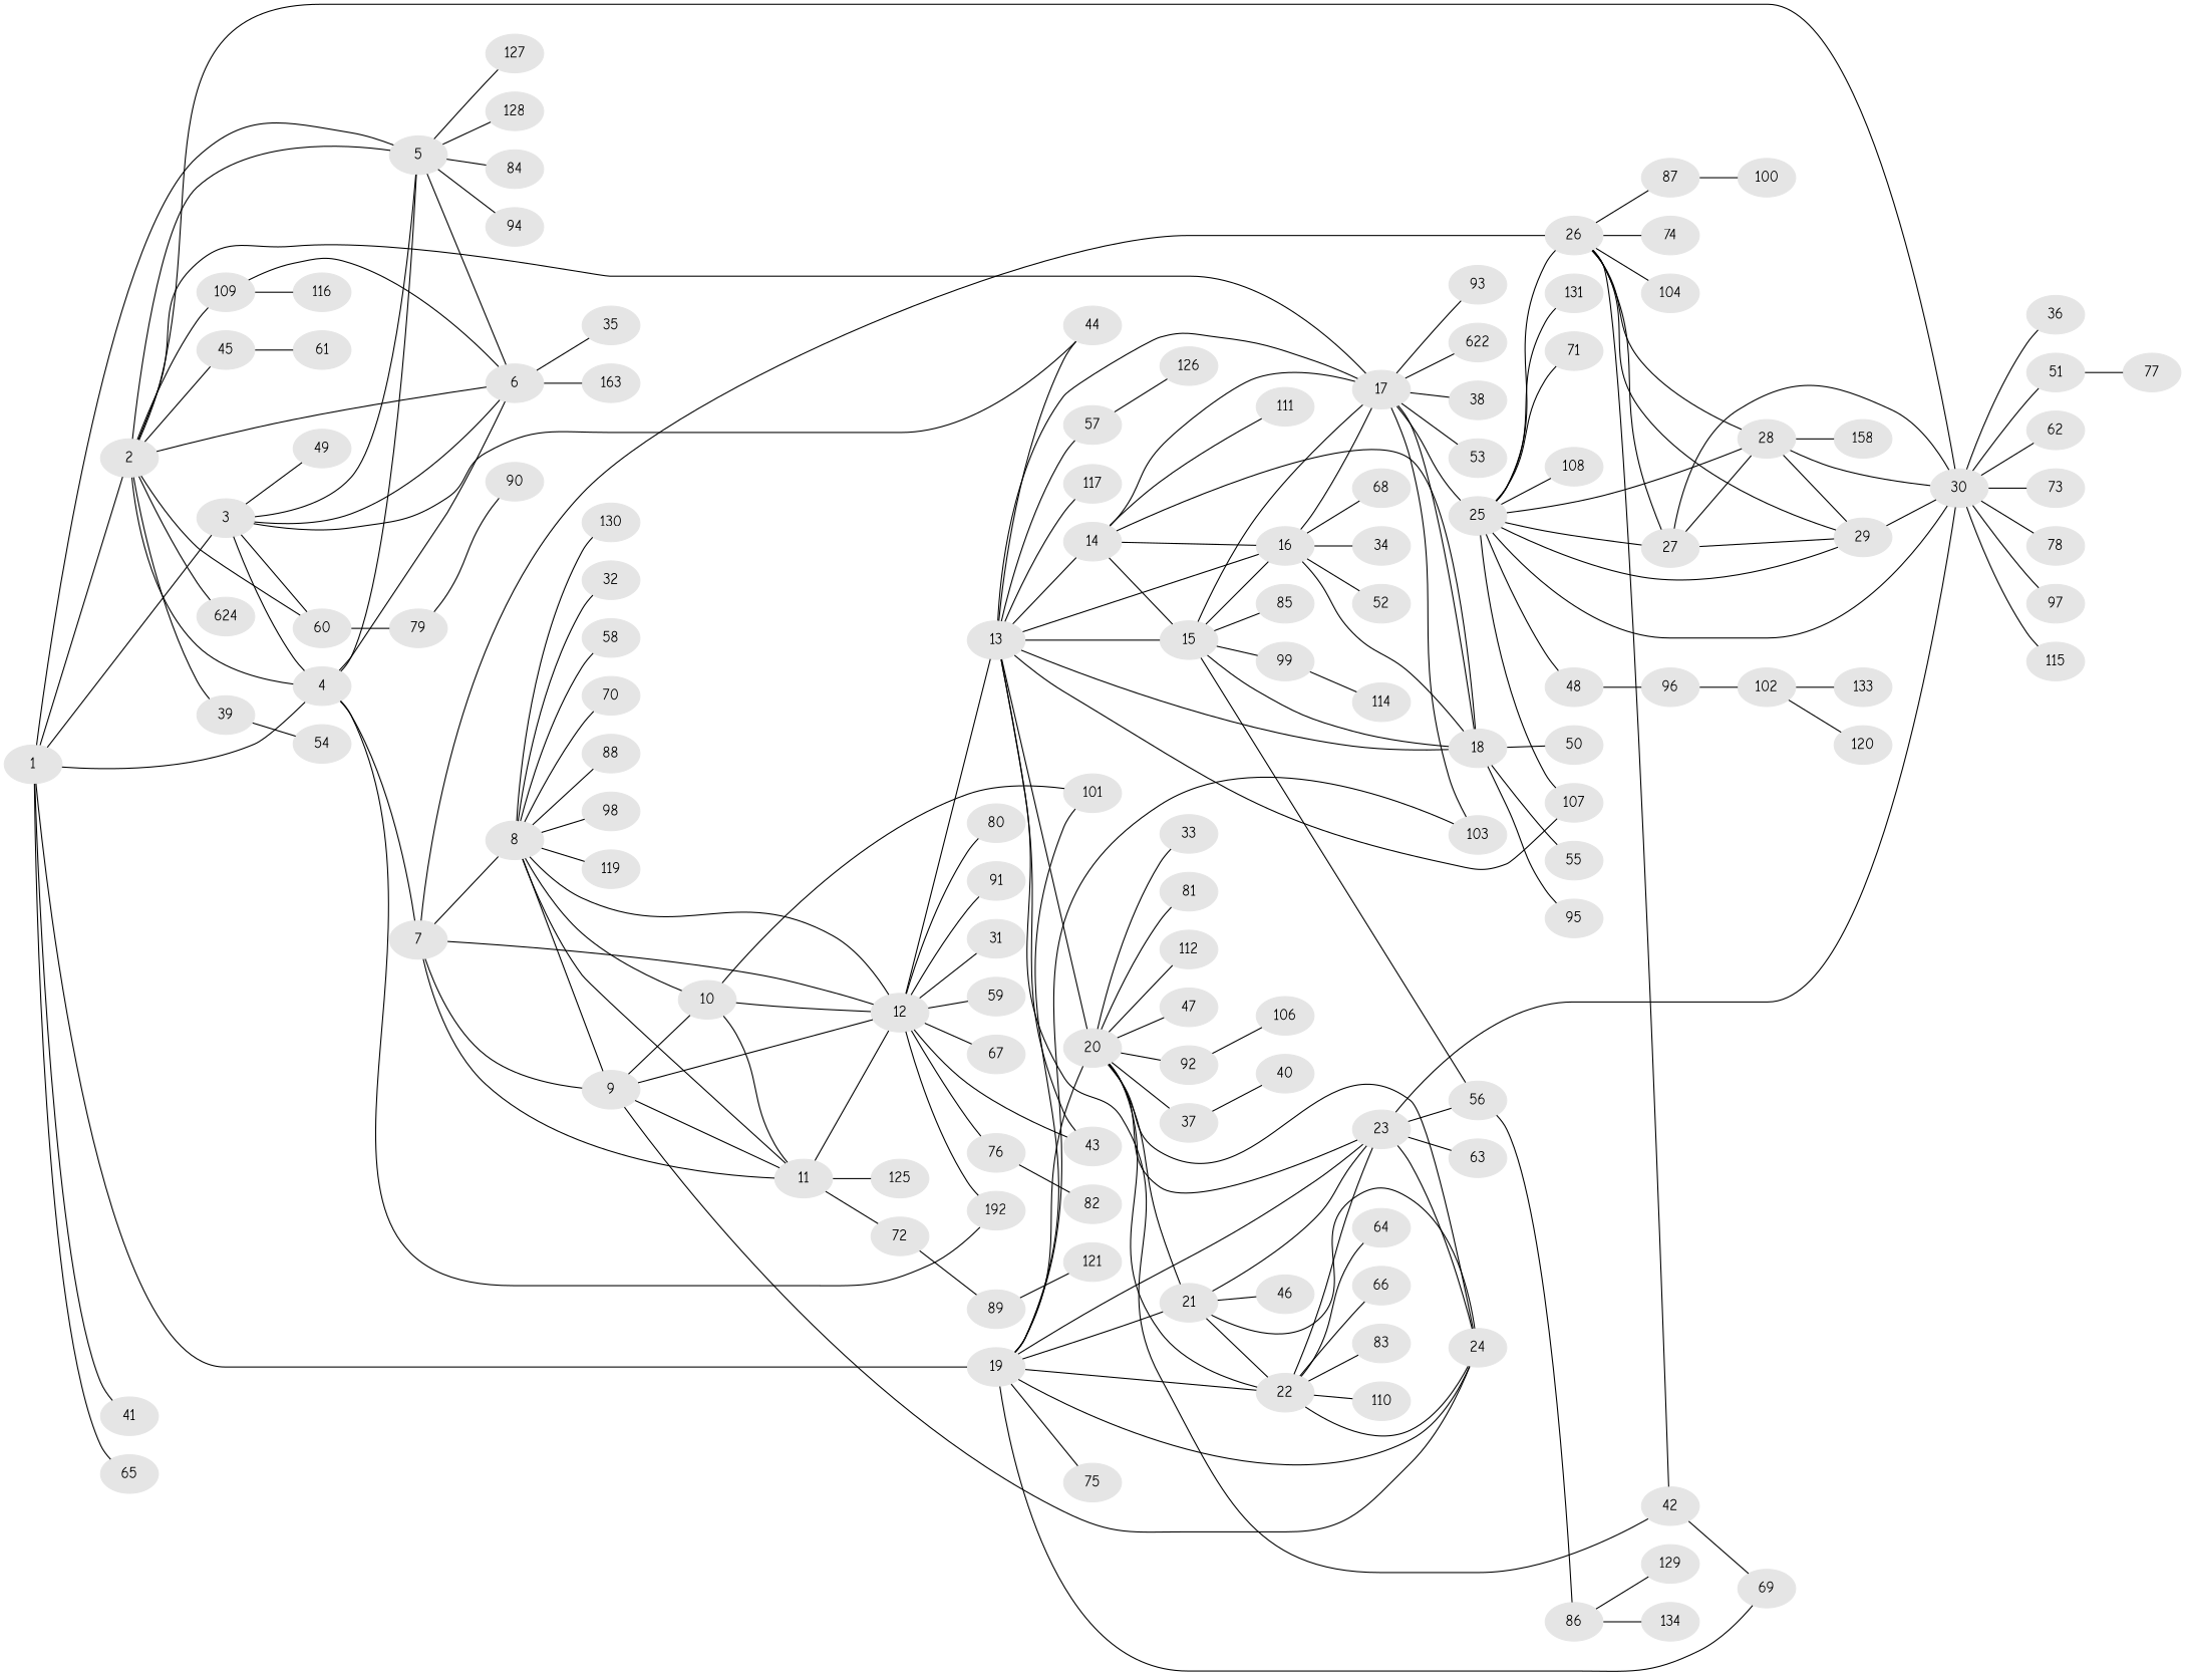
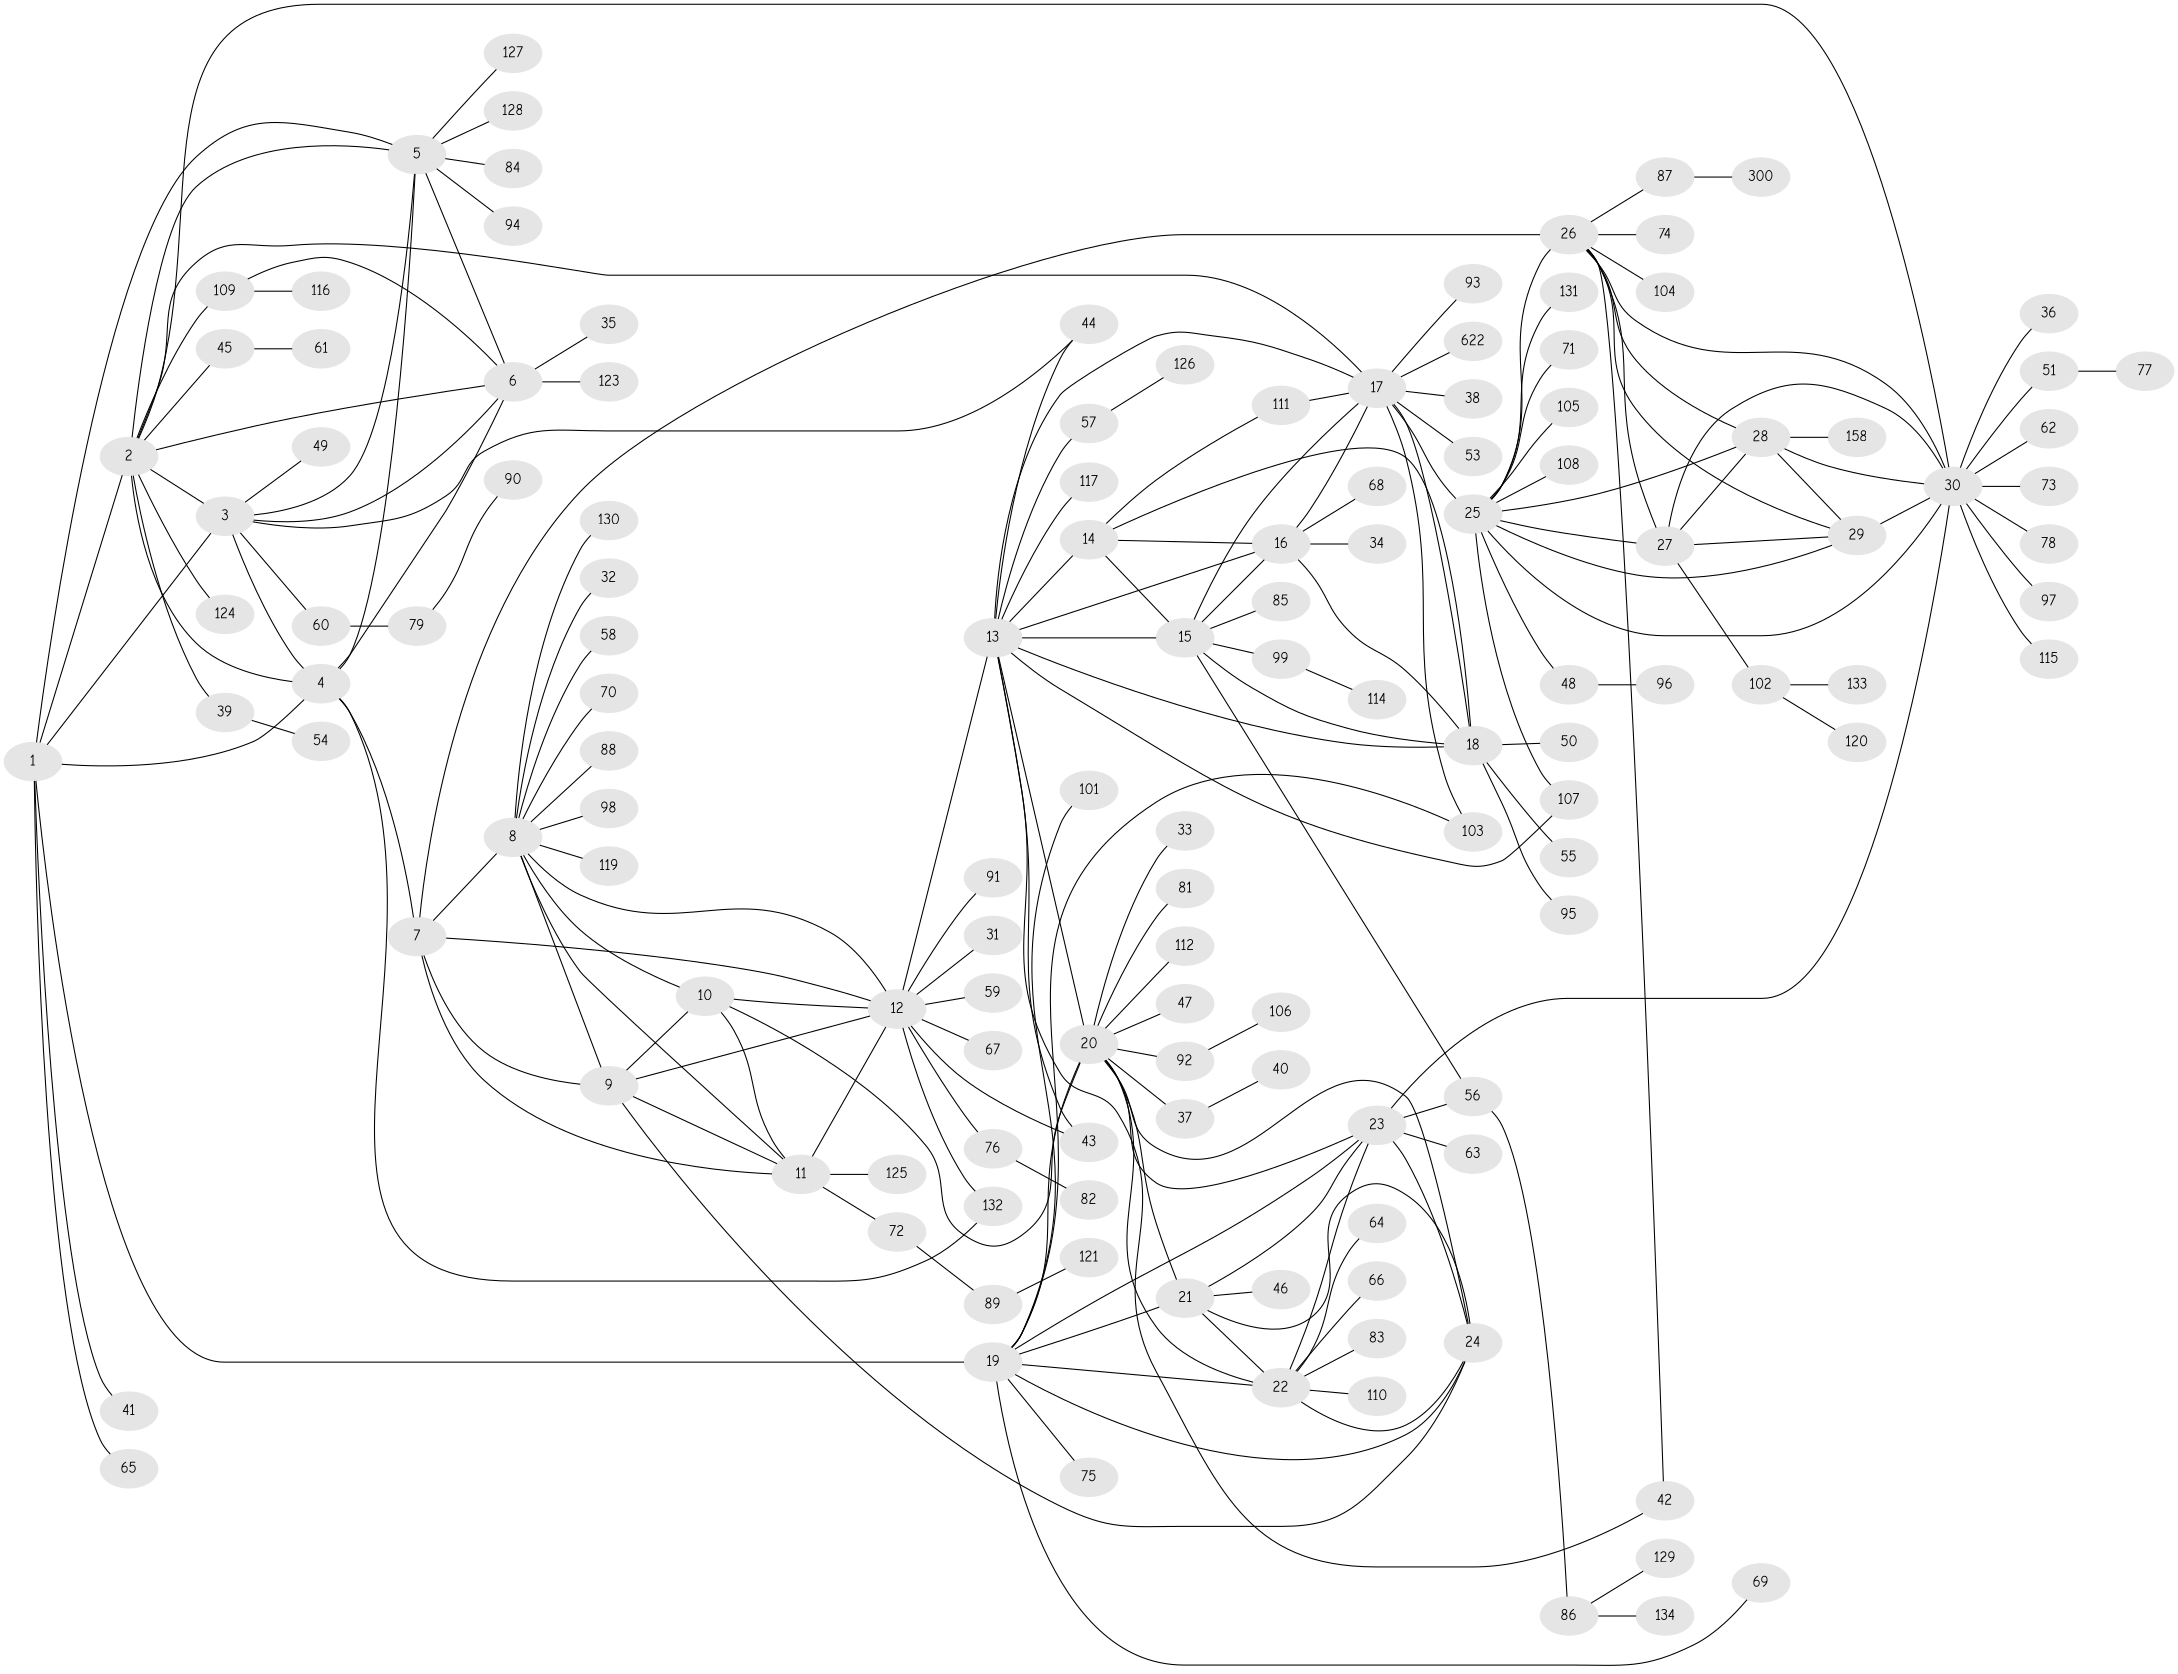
  graph {
    fontname="Comic Neue"
    rankdir=LR
    node [color=gray90 fontname="Comic Neue" style=filled]
    edge [fontname="Comic Neue"]
    1
    2
    3
    4
    5
    19
    41
    65
    6
    17
    30
    39
    45
    109
-   124 [label=624]
+   124
    44
    49
    60
    7
-   132 [label=192]
+   132
    84
    94
    127
    128
    35
-   123 [label=163]
+   123
    24
    101
    20
    103
    21
    22
    23
    69
    75
    18
    25
    38
    53
    93
    n41 [label=622]
    36
    51
    62
    73
    78
    97
    115
    54
    61
    116
    79
    8
    9
    11
    12
    26
    10
    32
    58
    70
    88
    98
    119
    130
    72
    125
    13
    31
    43
    59
    67
    76
-   80
    91
    42
    27
    28
    29
    74
    87
    104
    89
    14
    15
    16
    57
    107
    117
    82
    111
    56
    85
    99
    34
-   52
    68
    50
    55
    95
    33
    37
    47
    81
    92
    112
    126
    86
    114
    48
    71
+   105
    108
    131
    46
    64
    66
    83
    110
    63
    40
    106
    102
    n124 [label=158]
    96
-   100
+   100 [label=300]
    120
    133
    77
    129
    134
    90
    121
    1 -- 2
    1 -- 3
    1 -- 4
    1 -- 5
    1 -- 19
    1 -- 41
    1 -- 65
-   2 -- 60
+   2 -- 3
    2 -- 4
    2 -- 5
    2 -- 6
    2 -- 17
    2 -- 30
    2 -- 39
    2 -- 45
    2 -- 109
    2 -- 124
    3 -- 4
    3 -- 5
    3 -- 6
    3 -- 44
    3 -- 49
    3 -- 60
    4 -- 5
    4 -- 6
    4 -- 7
    4 -- 132
    5 -- 6
    5 -- 84
    5 -- 94
    5 -- 127
    5 -- 128
    19 -- 24
    19 -- 101
    19 -- 20
    19 -- 103
    19 -- 21
    19 -- 22
    19 -- 23
    19 -- 69
    19 -- 75
    6 -- 35
    6 -- 123
    17 -- 103
    17 -- 18
    17 -- 25
    17 -- 38
    17 -- 53
    17 -- 93
    17 -- n41
    30 -- 36
    30 -- 51
    30 -- 62
    30 -- 73
    30 -- 78
    30 -- 97
    30 -- 115
    39 -- 54
    45 -- 61
    109 -- 6
    109 -- 116
    60 -- 79
    7 -- 8
    7 -- 9
    7 -- 11
    7 -- 12
    7 -- 26
    20 -- 24
    20 -- 21
    20 -- 22
    20 -- 23
    20 -- 33
    20 -- 37
    20 -- 47
    20 -- 81
    20 -- 92
    20 -- 112
    21 -- 24
    21 -- 22
    21 -- 23
    21 -- 46
    22 -- 24
    22 -- 23
    22 -- 64
    22 -- 66
    22 -- 83
    22 -- 110
    23 -- 30
    23 -- 24
    23 -- 56
    23 -- 63
    18 -- 50
    18 -- 55
    18 -- 95
    25 -- 30
    25 -- 26
    25 -- 27
    25 -- 28
    25 -- 29
    25 -- 107
    25 -- 48
    25 -- 71
+   25 -- 105
    25 -- 108
    25 -- 131
    51 -- 77
    79 -- 90
    8 -- 9
    8 -- 11
    8 -- 12
    8 -- 10
    8 -- 32
    8 -- 58
    8 -- 70
    8 -- 88
    8 -- 98
    8 -- 119
    8 -- 130
    9 -- 24
    9 -- 11
    9 -- 12
    9 -- 10
    11 -- 12
    11 -- 72
    11 -- 125
    12 -- 132
    12 -- 13
    12 -- 31
    12 -- 43
    12 -- 59
    12 -- 67
    12 -- 76
-   12 -- 80
    12 -- 91
+   26 -- 30
    26 -- 42
    26 -- 27
    26 -- 28
    26 -- 29
    26 -- 74
    26 -- 87
    26 -- 104
-   10 -- 101
+   10 -- 20
    10 -- 11
    10 -- 12
    72 -- 89
    13 -- 17
    13 -- 44
    13 -- 20
    13 -- 18
    13 -- 43
    13 -- 42
    13 -- 14
    13 -- 15
    13 -- 16
    13 -- 57
    13 -- 107
    13 -- 117
    76 -- 82
-   42 -- 69
    27 -- 30
    27 -- 28
    27 -- 29
-   96 -- 102
+   27 -- 102
    28 -- 30
    28 -- 29
    28 -- n124
    29 -- 30
    87 -- 100
    89 -- 121
-   14 -- 17
+   111 -- 17
    14 -- 18
    14 -- 15
    14 -- 16
    14 -- 111
    15 -- 17
    15 -- 18
    15 -- 16
    15 -- 56
    15 -- 85
    15 -- 99
    16 -- 17
    16 -- 18
    16 -- 34
-   16 -- 52
    16 -- 68
    57 -- 126
    56 -- 86
    99 -- 114
    37 -- 40
    92 -- 106
    86 -- 129
    86 -- 134
    48 -- 96
    102 -- 120
    102 -- 133
  }
